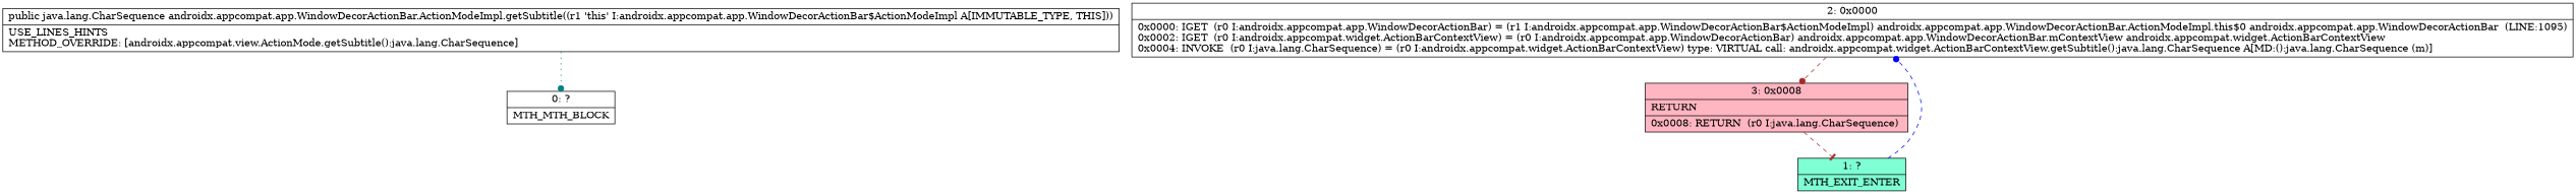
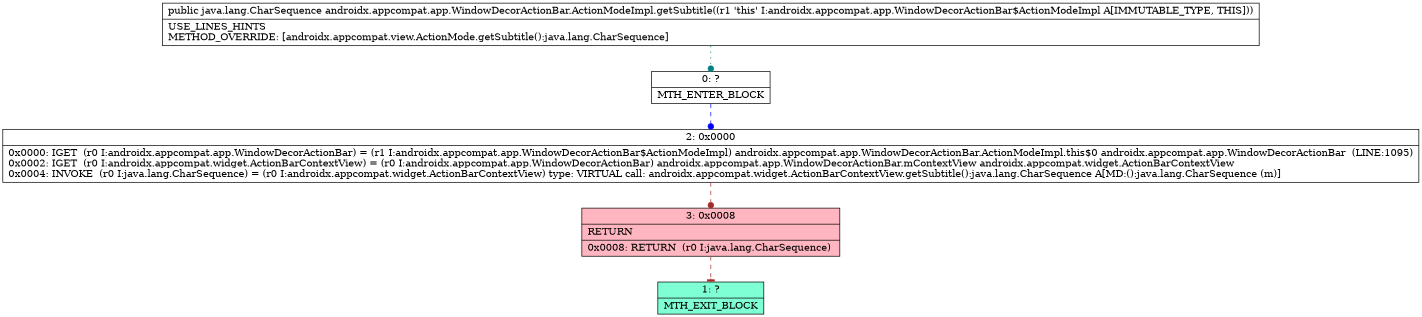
  digraph {
    node [fillcolor=white shape=record style=filled]
    edge [arrowhead=dot color=brown style=dashed]
-   n1 [label="{0\:\ ?|MTH_MTH_BLOCK\l}"]
+   n1 [label="{0\:\ ?|MTH_ENTER_BLOCK\l}"]
    n2 [label="{2\:\ 0x0000|0x0000: IGET  (r0 I:androidx.appcompat.app.WindowDecorActionBar) = (r1 I:androidx.appcompat.app.WindowDecorActionBar$ActionModeImpl) androidx.appcompat.app.WindowDecorActionBar.ActionModeImpl.this$0 androidx.appcompat.app.WindowDecorActionBar  (LINE:1095)\l0x0002: IGET  (r0 I:androidx.appcompat.widget.ActionBarContextView) = (r0 I:androidx.appcompat.app.WindowDecorActionBar) androidx.appcompat.app.WindowDecorActionBar.mContextView androidx.appcompat.widget.ActionBarContextView \l0x0004: INVOKE  (r0 I:java.lang.CharSequence) = (r0 I:androidx.appcompat.widget.ActionBarContextView) type: VIRTUAL call: androidx.appcompat.widget.ActionBarContextView.getSubtitle():java.lang.CharSequence A[MD:():java.lang.CharSequence (m)]\l}"]
    n3 [fillcolor=lightpink label="{3\:\ 0x0008|RETURN\l|0x0008: RETURN  (r0 I:java.lang.CharSequence) \l}"]
-   n4 [fillcolor=aquamarine label="{1\:\ ?|MTH_EXIT_ENTER\l}"]
+   n4 [fillcolor=aquamarine label="{1\:\ ?|MTH_EXIT_BLOCK\l}"]
    n5 [label="{public java.lang.CharSequence androidx.appcompat.app.WindowDecorActionBar.ActionModeImpl.getSubtitle((r1 'this' I:androidx.appcompat.app.WindowDecorActionBar$ActionModeImpl A[IMMUTABLE_TYPE, THIS]))  | USE_LINES_HINTS\lMETHOD_OVERRIDE: [androidx.appcompat.view.ActionMode.getSubtitle():java.lang.CharSequence]\l}"]
-   n4 -> n2 [color=blue]
+   n1 -> n2 [color=blue]
    n2 -> n3
    n3 -> n4 [arrowhead=tee]
    n5 -> n1 [color=teal style=dotted]
  }
